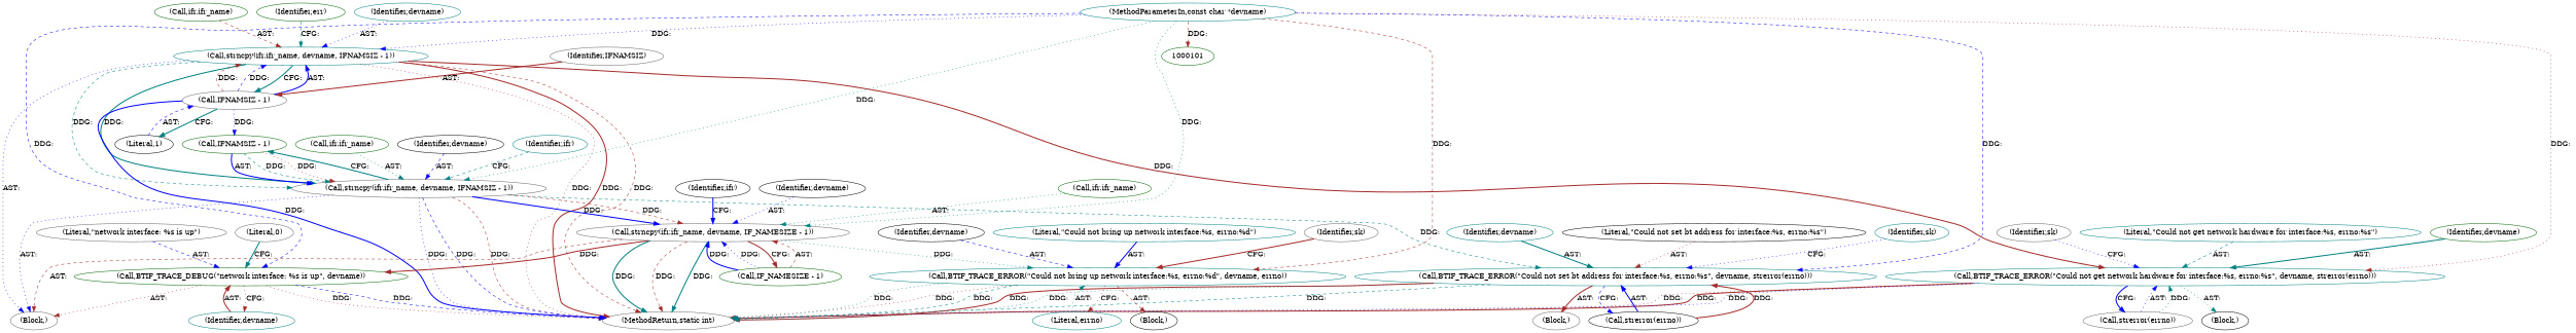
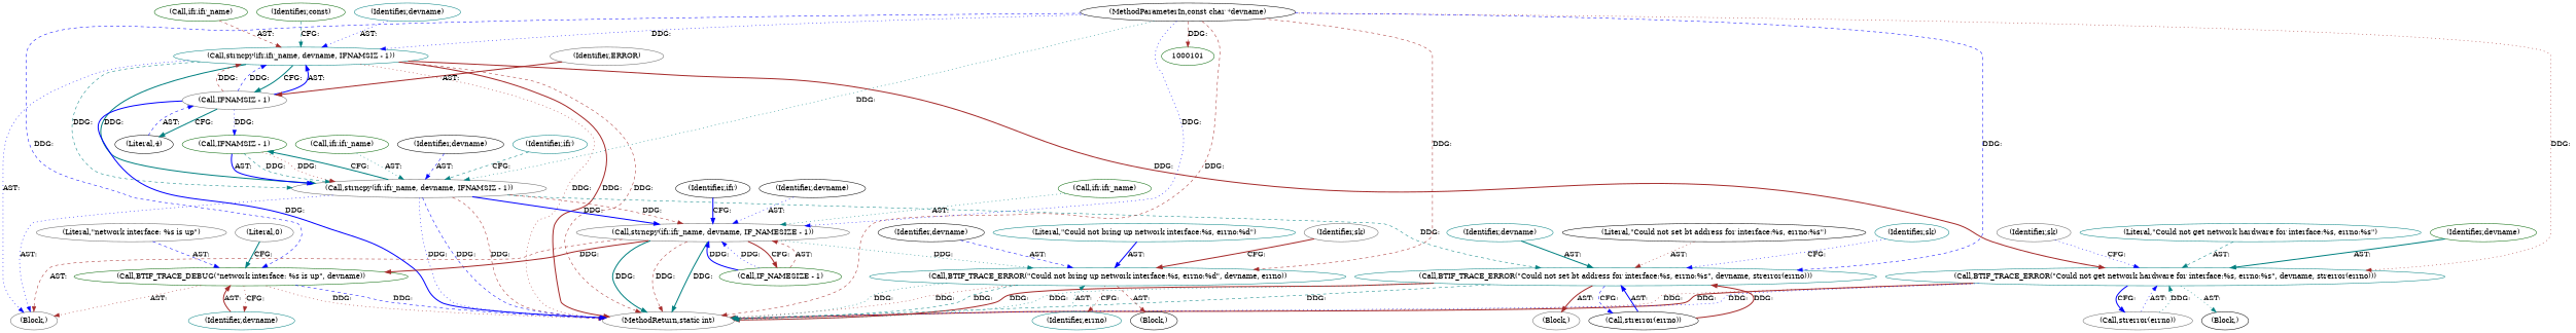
  digraph {
    node [color=teal]
    edge [color=brown style=dotted]
    n1 [label="(Call,strncpy(ifr.ifr_name, devname, IFNAMSIZ - 1))"]
    n2 [color=gray40 label="(Call,IFNAMSIZ - 1)"]
    n3 [label="(Call,BTIF_TRACE_ERROR(\"Could not get network hardware for interface:%s, errno:%s\", devname, strerror(errno)))"]
    n4 [color=gray40 label="(Call,strncpy(ifr.ifr_name, devname, IFNAMSIZ - 1))"]
    n5 [color=gray40 label="(MethodReturn,static int)"]
    n6 [color=gray40 label="(Block,)"]
    n7 [color=darkgreen label="(Call,IFNAMSIZ - 1)"]
-   n8 [color=black label="(Literal,1)"]
+   n8 [color=black label="(Literal,4)"]
    n9 [color=black label="(Block,)"]
    n10 [color=gray40 label="(Call,strerror(errno))"]
    n11 [label="(Call,BTIF_TRACE_ERROR(\"Could not set bt address for interface:%s, errno:%s\", devname, strerror(errno)))"]
    n12 [color=gray40 label="(Call,strncpy(ifr.ifr_name, devname, IF_NAMESIZE - 1))"]
-   n13 [label="(MethodParameterIn,const char *devname)"]
+   n13 [color=black label="(MethodParameterIn,const char *devname)"]
    n14 [label="(Call,BTIF_TRACE_ERROR(\"Could not bring up network interface:%s, errno:%d\", devname, errno))"]
    n15 [color=darkgreen label="(Call,BTIF_TRACE_DEBUG(\"network interface: %s is up\", devname))"]
    1000101 [color=darkgreen]
    n17 [color=gray40 label="(Block,)"]
    n18 [color=black label="(Call,strerror(errno))"]
    n19 [color=darkgreen label="(Call,IF_NAMESIZE - 1)"]
-   n20 [label="(Literal,errno)"]
+   n20 [label="(Identifier,errno)"]
    n21 [color=black label="(Block,)"]
    n22 [label="(Identifier,devname)"]
    n23 [color=black label="(Identifier,devname)"]
    n24 [color=gray40 label="(Identifier,sk)"]
    n25 [label="(Literal,\"Could not get network hardware for interface:%s, errno:%s\")"]
    n26 [color=gray40 label="(Literal,\"network interface: %s is up\")"]
    n27 [color=black label="(Identifier,ifr)"]
    n28 [label="(Identifier,devname)"]
    n29 [color=darkgreen label="(Identifier,devname)"]
    n30 [color=black label="(Literal,\"Could not set bt address for interface:%s, errno:%s\")"]
    n31 [label="(Identifier,devname)"]
    n32 [label="(Identifier,sk)"]
    n33 [color=darkgreen label="(Call,ifr.ifr_name)"]
    n34 [label="(Literal,\"Could not bring up network interface:%s, errno:%d\")"]
    n35 [color=black label="(Identifier,devname)"]
    n36 [color=gray40 label="(Identifier,sk)"]
    n37 [color=darkgreen label="(Call,ifr.ifr_name)"]
    n38 [color=black label="(Identifier,devname)"]
    n39 [color=gray40 label="(Literal,0)"]
    n40 [color=darkgreen label="(Call,ifr.ifr_name)"]
-   n41 [color=darkgreen label="(Identifier,err)"]
-   n42 [color=gray40 label="(Identifier,IFNAMSIZ)"]
+   n41 [color=darkgreen label="(Identifier,const)"]
+   n42 [color=gray40 label="(Identifier,ERROR)"]
    n43 [label="(Identifier,ifr)"]
    n1 -> n2 [color=teal label="CFG: " style=bold]
    n1 -> n3 [label="DDG: " style=bold]
    n1 -> n4 [color=teal label="DDG: " style=dashed]
    n1 -> n4 [color=teal label="DDG: " style=bold]
    n1 -> n5 [label="DDG: "]
    n1 -> n5 [label="DDG: " style=bold]
    n1 -> n5 [label="DDG: " style=dashed]
    n1 -> n6 [color=blue label="AST: "]
    n2 -> n1 [color=blue label="AST: " style=bold]
    n2 -> n1 [label="DDG: " style=dashed]
    n2 -> n1 [color=blue label="DDG: " style=dashed]
    n2 -> n5 [color=blue label="DDG: " style=bold]
    n2 -> n7 [color=blue label="DDG: "]
    n2 -> n8 [color=teal label="CFG: " style=bold]
    n3 -> n5 [label="DDG: "]
    n3 -> n5 [label="DDG: " style=bold]
    n3 -> n5 [color=blue label="DDG: "]
    n3 -> n9 [color=teal label="AST: "]
    n3 -> n10 [color=blue label="CFG: " style=bold]
    n4 -> n5 [label="DDG: " style=dashed]
    n4 -> n5 [color=blue label="DDG: "]
    n4 -> n5 [color=blue label="DDG: " style=dashed]
    n4 -> n6 [color=blue label="AST: "]
    n4 -> n7 [color=teal label="CFG: " style=bold]
    n4 -> n11 [color=teal label="DDG: " style=dashed]
    n4 -> n12 [color=blue label="DDG: " style=bold]
    n4 -> n12 [label="DDG: " style=dashed]
    n7 -> n4 [color=blue label="AST: " style=bold]
    n7 -> n4 [color=teal label="DDG: " style=dashed]
    n7 -> n4 [label="DDG: "]
    n8 -> n2 [color=blue label="AST: " style=dashed]
    n10 -> n3 [color=blue label="AST: "]
    n10 -> n3 [color=teal label="DDG: "]
    n11 -> n5 [label="DDG: " style=bold]
    n11 -> n5 [color=teal label="DDG: "]
    n11 -> n5 [color=teal label="DDG: " style=dashed]
    n11 -> n17 [label="AST: " style=bold]
    n11 -> n18 [color=blue label="CFG: " style=dashed]
    n12 -> n5 [color=teal label="DDG: " style=bold]
    n12 -> n5 [label="DDG: " style=dashed]
    n12 -> n5 [color=teal label="DDG: " style=bold]
    n12 -> n6 [label="AST: " style=dashed]
    n12 -> n14 [color=teal label="DDG: "]
    n12 -> n15 [label="DDG: " style=bold]
    n12 -> n19 [label="CFG: " style=bold]
    n13 -> n1 [color=blue label="DDG: "]
    n13 -> n3 [label="DDG: "]
    n13 -> n4 [color=teal label="DDG: "]
+   n13 -> n5 [label="DDG: " style=dashed]
    n13 -> n11 [color=blue label="DDG: " style=dashed]
-   n13 -> n12 [color=teal label="DDG: "]
+   n13 -> n12 [color=blue label="DDG: "]
    n13 -> n14 [label="DDG: " style=dashed]
    n13 -> n15 [color=blue label="DDG: " style=dashed]
    n13 -> 1000101 [label="DDG: " style=dashed]
    n14 -> n5 [label="DDG: "]
    n14 -> n5 [color=teal label="DDG: " style=dashed]
    n14 -> n5 [color=teal label="DDG: "]
    n14 -> n20 [label="CFG: "]
    n14 -> n21 [label="AST: " style=dashed]
    n15 -> n5 [label="DDG: "]
    n15 -> n5 [color=blue label="DDG: " style=dashed]
    n15 -> n6 [label="AST: "]
    n15 -> n22 [label="CFG: "]
    n18 -> n11 [color=blue label="AST: " style=bold]
    n18 -> n11 [label="DDG: " style=bold]
    n19 -> n12 [label="AST: " style=dashed]
    n19 -> n12 [color=blue label="DDG: " style=bold]
    n19 -> n12 [color=blue label="DDG: "]
    n20 -> n14 [color=teal label="AST: "]
    n22 -> n15 [label="AST: " style=bold]
    n23 -> n14 [color=blue label="AST: " style=dashed]
    n24 -> n3 [color=blue label="CFG: "]
    n25 -> n3 [color=teal label="AST: " style=dashed]
    n26 -> n15 [color=blue label="AST: " style=dashed]
    n27 -> n12 [color=blue label="CFG: " style=bold]
    n28 -> n11 [color=teal label="AST: " style=bold]
    n29 -> n3 [color=teal label="AST: " style=bold]
    n30 -> n11 [label="AST: "]
    n31 -> n1 [color=blue label="AST: "]
    n32 -> n11 [color=blue label="CFG: "]
    n33 -> n4 [color=teal label="AST: "]
    n34 -> n14 [color=blue label="AST: " style=bold]
    n35 -> n4 [color=blue label="AST: " style=dashed]
    n36 -> n14 [label="CFG: " style=bold]
    n37 -> n1 [label="AST: " style=dashed]
    n38 -> n12 [color=blue label="AST: "]
    n39 -> n15 [color=teal label="CFG: " style=bold]
    n40 -> n12 [color=teal label="AST: "]
    n41 -> n1 [color=teal label="CFG: " style=dashed]
    n42 -> n2 [label="AST: " style=bold]
    n43 -> n4 [color=teal label="CFG: " style=dashed]
  }
